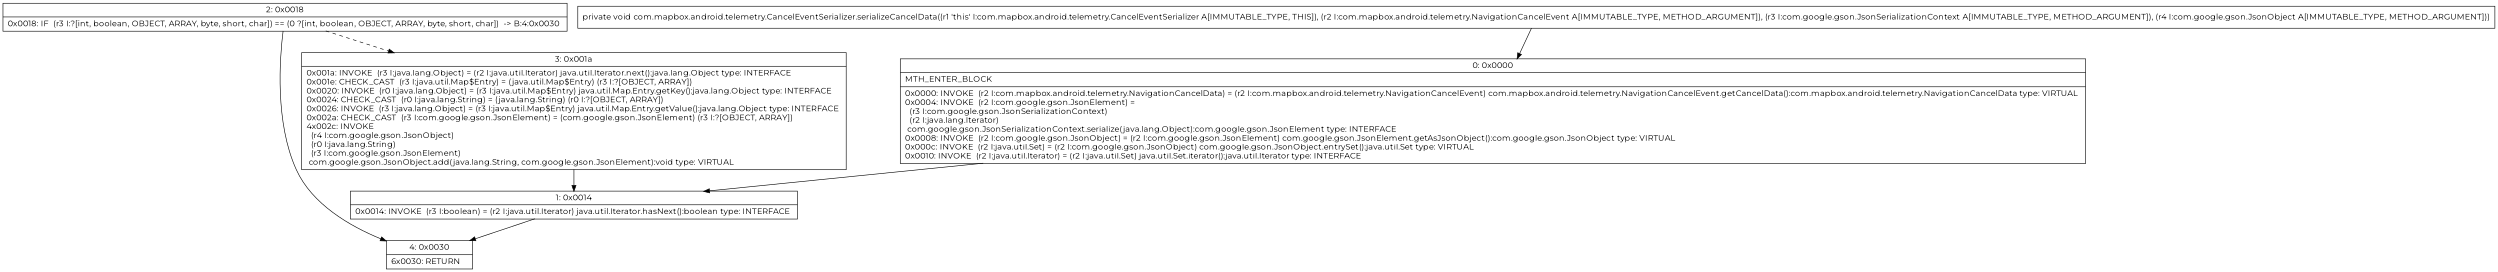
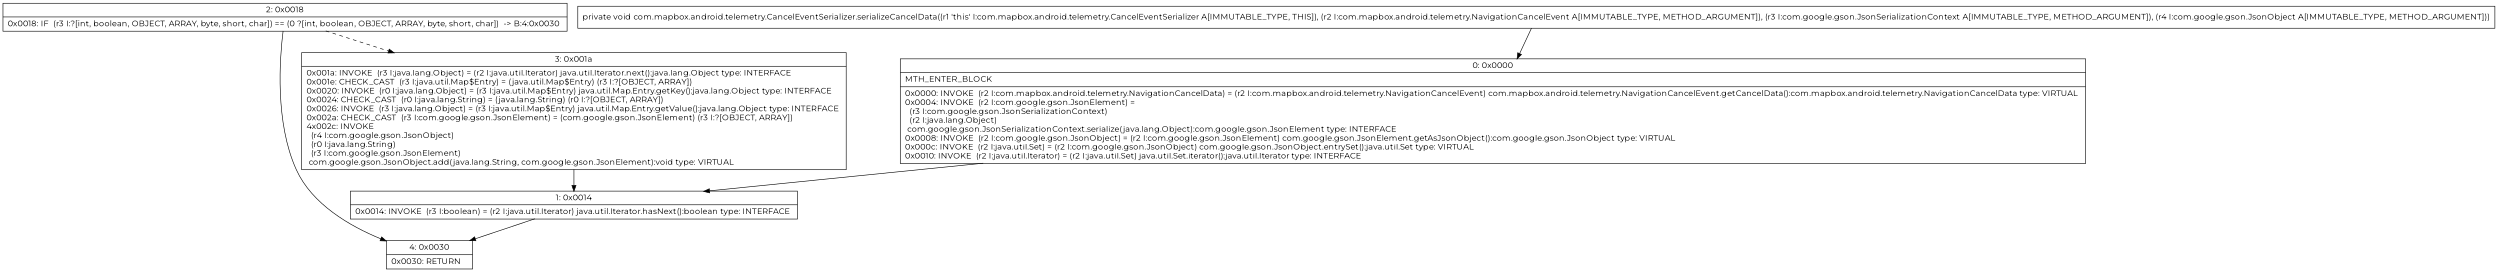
  digraph {
    fontname=Montserrat
    node [fontname=Montserrat shape=record]
    edge [fontname=Montserrat]
-   n1 [label="{0\:\ 0x0000|MTH_ENTER_BLOCK\l|0x0000: INVOKE  (r2 I:com.mapbox.android.telemetry.NavigationCancelData) = (r2 I:com.mapbox.android.telemetry.NavigationCancelEvent) com.mapbox.android.telemetry.NavigationCancelEvent.getCancelData():com.mapbox.android.telemetry.NavigationCancelData type: VIRTUAL \l0x0004: INVOKE  (r2 I:com.google.gson.JsonElement) = \l  (r3 I:com.google.gson.JsonSerializationContext)\l  (r2 I:java.lang.Iterator)\l com.google.gson.JsonSerializationContext.serialize(java.lang.Object):com.google.gson.JsonElement type: INTERFACE \l0x0008: INVOKE  (r2 I:com.google.gson.JsonObject) = (r2 I:com.google.gson.JsonElement) com.google.gson.JsonElement.getAsJsonObject():com.google.gson.JsonObject type: VIRTUAL \l0x000c: INVOKE  (r2 I:java.util.Set) = (r2 I:com.google.gson.JsonObject) com.google.gson.JsonObject.entrySet():java.util.Set type: VIRTUAL \l0x0010: INVOKE  (r2 I:java.util.Iterator) = (r2 I:java.util.Set) java.util.Set.iterator():java.util.Iterator type: INTERFACE \l}"]
+   n1 [label="{0\:\ 0x0000|MTH_ENTER_BLOCK\l|0x0000: INVOKE  (r2 I:com.mapbox.android.telemetry.NavigationCancelData) = (r2 I:com.mapbox.android.telemetry.NavigationCancelEvent) com.mapbox.android.telemetry.NavigationCancelEvent.getCancelData():com.mapbox.android.telemetry.NavigationCancelData type: VIRTUAL \l0x0004: INVOKE  (r2 I:com.google.gson.JsonElement) = \l  (r3 I:com.google.gson.JsonSerializationContext)\l  (r2 I:java.lang.Object)\l com.google.gson.JsonSerializationContext.serialize(java.lang.Object):com.google.gson.JsonElement type: INTERFACE \l0x0008: INVOKE  (r2 I:com.google.gson.JsonObject) = (r2 I:com.google.gson.JsonElement) com.google.gson.JsonElement.getAsJsonObject():com.google.gson.JsonObject type: VIRTUAL \l0x000c: INVOKE  (r2 I:java.util.Set) = (r2 I:com.google.gson.JsonObject) com.google.gson.JsonObject.entrySet():java.util.Set type: VIRTUAL \l0x0010: INVOKE  (r2 I:java.util.Iterator) = (r2 I:java.util.Set) java.util.Set.iterator():java.util.Iterator type: INTERFACE \l}"]
    n2 [label="{1\:\ 0x0014|0x0014: INVOKE  (r3 I:boolean) = (r2 I:java.util.Iterator) java.util.Iterator.hasNext():boolean type: INTERFACE \l}"]
-   n3 [label="{4\:\ 0x0030|6x0030: RETURN   \l}"]
+   n3 [label="{4\:\ 0x0030|0x0030: RETURN   \l}"]
    n4 [label="{2\:\ 0x0018|0x0018: IF  (r3 I:?[int, boolean, OBJECT, ARRAY, byte, short, char]) == (0 ?[int, boolean, OBJECT, ARRAY, byte, short, char])  \-\> B:4:0x0030 \l}"]
    n5 [label="{3\:\ 0x001a|0x001a: INVOKE  (r3 I:java.lang.Object) = (r2 I:java.util.Iterator) java.util.Iterator.next():java.lang.Object type: INTERFACE \l0x001e: CHECK_CAST  (r3 I:java.util.Map$Entry) = (java.util.Map$Entry) (r3 I:?[OBJECT, ARRAY]) \l0x0020: INVOKE  (r0 I:java.lang.Object) = (r3 I:java.util.Map$Entry) java.util.Map.Entry.getKey():java.lang.Object type: INTERFACE \l0x0024: CHECK_CAST  (r0 I:java.lang.String) = (java.lang.String) (r0 I:?[OBJECT, ARRAY]) \l0x0026: INVOKE  (r3 I:java.lang.Object) = (r3 I:java.util.Map$Entry) java.util.Map.Entry.getValue():java.lang.Object type: INTERFACE \l0x002a: CHECK_CAST  (r3 I:com.google.gson.JsonElement) = (com.google.gson.JsonElement) (r3 I:?[OBJECT, ARRAY]) \l4x002c: INVOKE  \l  (r4 I:com.google.gson.JsonObject)\l  (r0 I:java.lang.String)\l  (r3 I:com.google.gson.JsonElement)\l com.google.gson.JsonObject.add(java.lang.String, com.google.gson.JsonElement):void type: VIRTUAL \l}"]
    n6 [label="{private void com.mapbox.android.telemetry.CancelEventSerializer.serializeCancelData((r1 'this' I:com.mapbox.android.telemetry.CancelEventSerializer A[IMMUTABLE_TYPE, THIS]), (r2 I:com.mapbox.android.telemetry.NavigationCancelEvent A[IMMUTABLE_TYPE, METHOD_ARGUMENT]), (r3 I:com.google.gson.JsonSerializationContext A[IMMUTABLE_TYPE, METHOD_ARGUMENT]), (r4 I:com.google.gson.JsonObject A[IMMUTABLE_TYPE, METHOD_ARGUMENT])) }"]
    n1 -> n2
    n2 -> n3
    n4 -> n3
    n4 -> n5 [style=dashed]
    n5 -> n2
    n6 -> n1
  }
